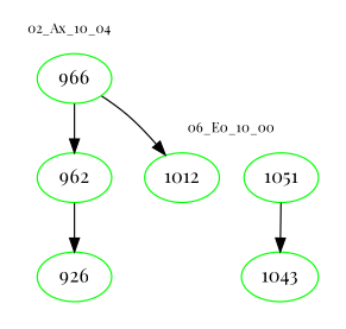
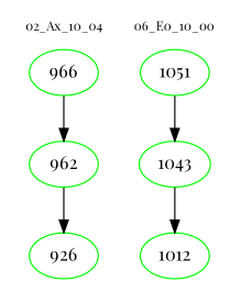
  digraph {
    fontname="Playfair Display"
    node [color=green fontname="Playfair Display"]
    edge [color=black fontname="Playfair Display"]
    n1 [label=966]
    n2 [label=962]
    n3 [label=926]
    n4 [label=1051]
    n5 [label=1043]
    n6 [label=1012]
    subgraph cluster_1 {
      color=white
      fontsize=10
      label="02_Ax_10_04"
      n1
      n2
      n3
    }
    subgraph cluster_2 {
      color=white
      fontsize=10
      label="06_E0_10_00"
      n4
      n5
      n6
    }
    n1 -> n2
    n2 -> n3
    n4 -> n5
-   n1 -> n6
+   n5 -> n6
  }
